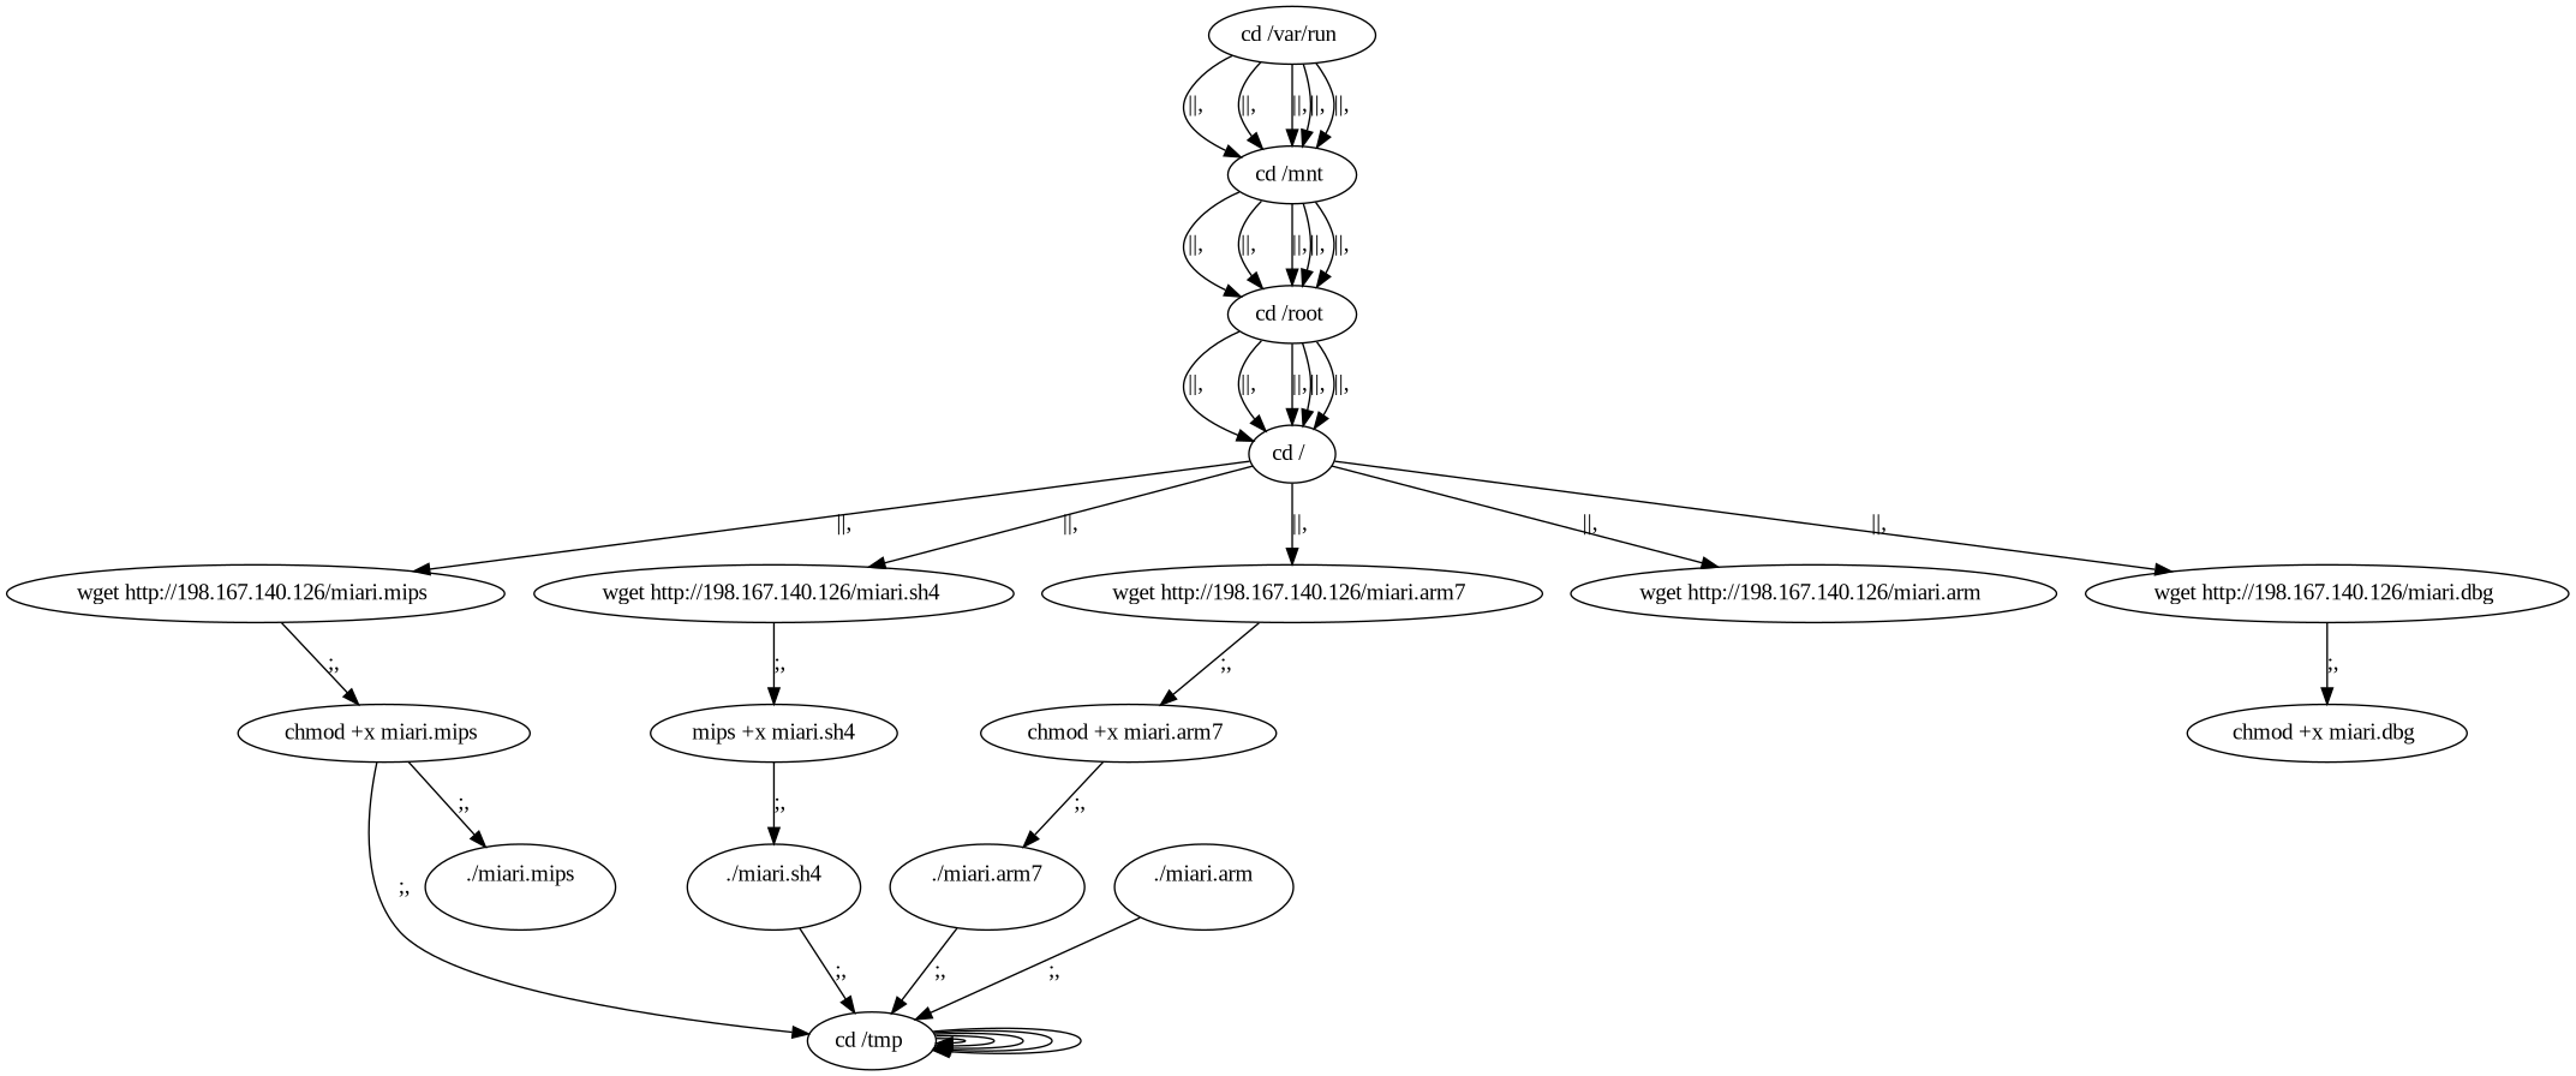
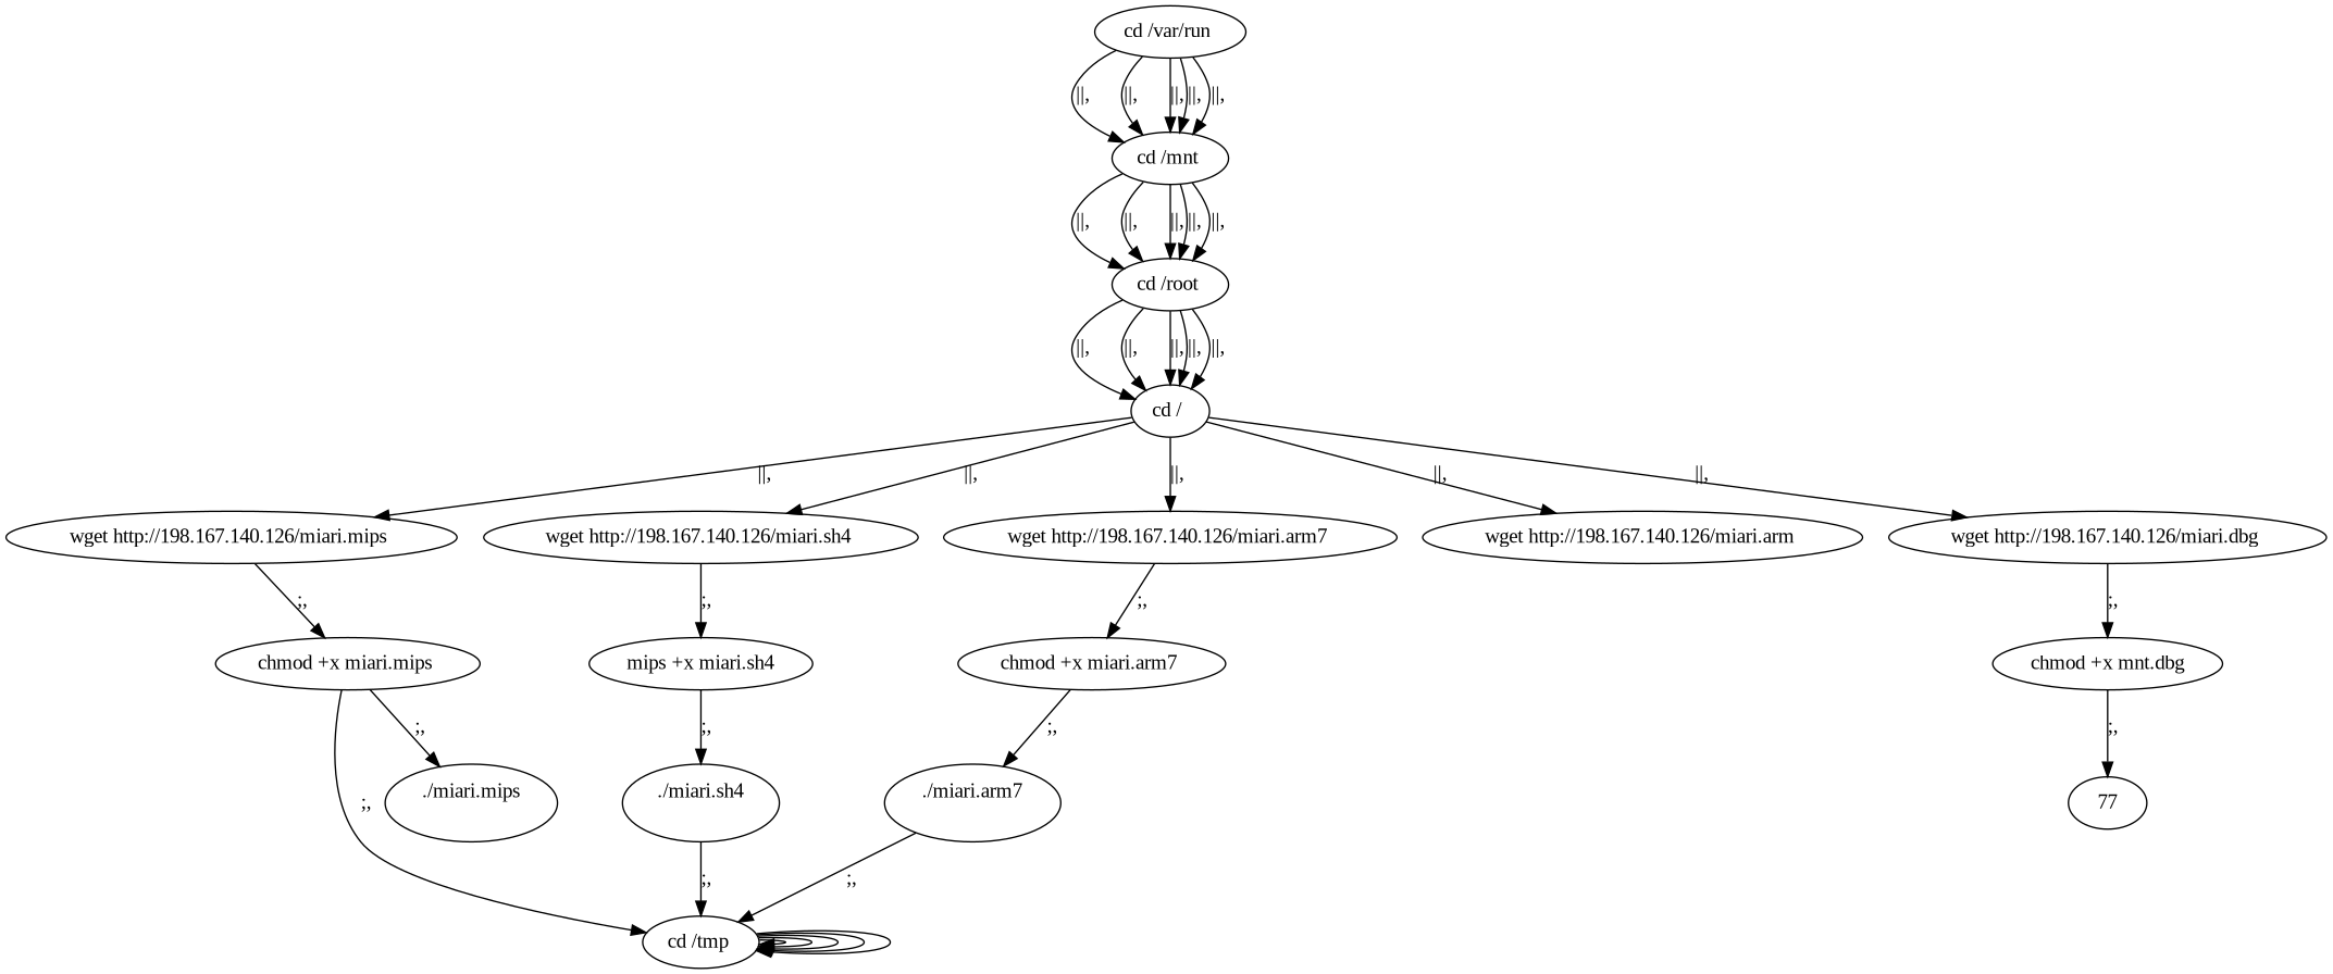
  digraph {
    fontname="Liberation Serif"
    node [fontname="Liberation Serif"]
    edge [fontname="Liberation Serif"]
    n1 [label="cd /tmp "]
    n2 [label="cd /var/run "]
    n3 [label="cd /mnt "]
    n4 [label="cd /root "]
    n5 [label="cd / "]
    n6 [label="wget http://198.167.140.126/miari.mips "]
    n7 [label="wget http://198.167.140.126/miari.sh4 "]
    n8 [label="wget http://198.167.140.126/miari.arm7 "]
    n9 [label="wget http://198.167.140.126/miari.arm "]
    n10 [label="wget http://198.167.140.126/miari.dbg "]
    n11 [label="chmod +x miari.mips "]
    n12 [label="mips +x miari.sh4"]
    n13 [label="chmod +x miari.arm7 "]
-   n14 [label="chmod +x miari.dbg "]
+   n14 [label="chmod +x mnt.dbg"]
    n15 [label="./miari.mips\r "]
    n16 [label="./miari.sh4\r "]
    n17 [label="./miari.arm7\r "]
-   n18 [label="./miari.arm\r "]
+   77
    n1 -> n1
    n1 -> n1
    n1 -> n1
    n1 -> n1
    n1 -> n1
    n2 -> n3 [label="||,"]
    n2 -> n3 [label="||,"]
    n2 -> n3 [label="||,"]
    n2 -> n3 [label="||,"]
    n2 -> n3 [label="||,"]
    n3 -> n4 [label="||,"]
    n3 -> n4 [label="||,"]
    n3 -> n4 [label="||,"]
    n3 -> n4 [label="||,"]
    n3 -> n4 [label="||,"]
    n4 -> n5 [label="||,"]
    n4 -> n5 [label="||,"]
    n4 -> n5 [label="||,"]
    n4 -> n5 [label="||,"]
    n4 -> n5 [label="||,"]
    n5 -> n6 [label="||,"]
    n5 -> n7 [label="||,"]
    n5 -> n8 [label="||,"]
    n5 -> n9 [label="||,"]
    n5 -> n10 [label="||,"]
    n6 -> n11 [label=";,"]
    n7 -> n12 [label=";,"]
    n8 -> n13 [label=";,"]
    n10 -> n14 [label=";,"]
    n11 -> n1 [label=";,"]
    n11 -> n15 [label=";,"]
    n12 -> n16 [label=";,"]
    n13 -> n17 [label=";,"]
+   n14 -> 77 [label=";,"]
    n16 -> n1 [label=";,"]
    n17 -> n1 [label=";,"]
-   n18 -> n1 [label=";,"]
  }
